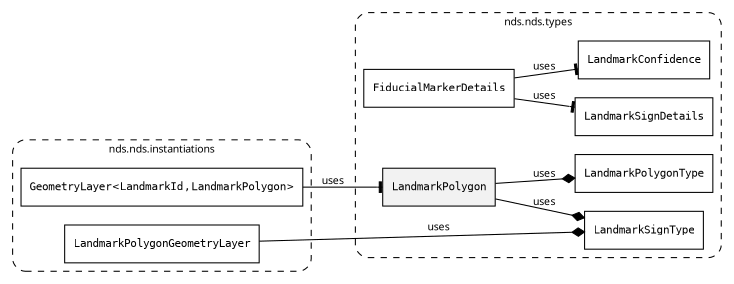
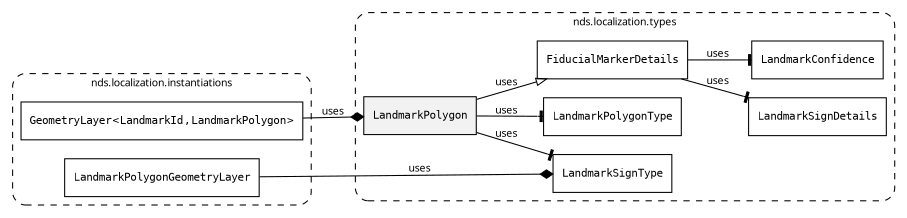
  digraph {
    fontname="Noto Sans"
    fontsize=10
    rankdir=LR
    node [fontname="Noto Sans" fontsize=10 shape=box]
    edge [arrowhead=diamond fontname="Noto Sans" fontsize=10]
    n1 [fillcolor="#0000000D" label=<<font face="monospace"><table align="center" border="0" cellspacing="0" cellpadding="0"><tr><td href="../../../content/packages/nds.localization.types.html#Structure-LandmarkPolygon" title="Structure defined in nds.localization.types">LandmarkPolygon</td></tr></table></font>> style=filled]
    n2 [label=<<font face="monospace"><table align="center" border="0" cellspacing="0" cellpadding="0"><tr><td href="../../../content/packages/nds.localization.types.html#Enum-LandmarkPolygonType" title="Enum defined in nds.localization.types">LandmarkPolygonType</td></tr></table></font>>]
    n3 [label=<<font face="monospace"><table align="center" border="0" cellspacing="0" cellpadding="0"><tr><td href="../../../content/packages/nds.localization.types.html#Enum-LandmarkSignType" title="Enum defined in nds.localization.types">LandmarkSignType</td></tr></table></font>>]
    n4 [label=<<font face="monospace"><table align="center" border="0" cellspacing="0" cellpadding="0"><tr><td href="../../../content/packages/nds.localization.types.html#Structure-LandmarkSignDetails" title="Structure defined in nds.localization.types">LandmarkSignDetails</td></tr></table></font>>]
    n5 [label=<<font face="monospace"><table align="center" border="0" cellspacing="0" cellpadding="0"><tr><td href="../../../content/packages/nds.localization.types.html#Structure-FiducialMarkerDetails" title="Structure defined in nds.localization.types">FiducialMarkerDetails</td></tr></table></font>>]
    n6 [label=<<font face="monospace"><table align="center" border="0" cellspacing="0" cellpadding="0"><tr><td href="../../../content/packages/nds.localization.types.html#Subtype-LandmarkConfidence" title="Subtype defined in nds.localization.types">LandmarkConfidence</td></tr></table></font>>]
    n7 [label=<<font face="monospace"><table align="center" border="0" cellspacing="0" cellpadding="0"><tr><td href="../../../content/packages/nds.localization.instantiations.html#InstantiateType-LandmarkPolygonGeometryLayer" title="InstantiateType defined in nds.localization.instantiations">LandmarkPolygonGeometryLayer</td></tr></table></font>>]
    n8 [label=<<font face="monospace"><table align="center" border="0" cellspacing="0" cellpadding="0"><tr><td href="../../../content/packages/nds.core.geometry.html#Structure-GeometryLayer" title="Structure defined in nds.core.geometry">GeometryLayer</td><td>&lt;</td><td><table align="center" border="0" cellspacing="0" cellpadding="0"><tr><td href="../../../content/packages/nds.localization.types.html#Subtype-LandmarkId" title="Subtype defined in nds.localization.types">LandmarkId</td></tr></table></td><td>,</td><td><table align="center" border="0" cellspacing="0" cellpadding="0"><tr><td href="../../../content/packages/nds.localization.types.html#Structure-LandmarkPolygon" title="Structure defined in nds.localization.types">LandmarkPolygon</td></tr></table></td><td>&gt;</td></tr></table></font>>]
    subgraph cluster_1 {
-     label="nds.nds.types"
+     label="nds.localization.types"
      style="dashed, rounded"
      n1
      n2
      n3
      n4
      n5
      n6
    }
    subgraph cluster_2 {
-     label="nds.nds.instantiations"
+     label="nds.localization.instantiations"
      style="dashed, rounded"
      n7
      n8
    }
-   n1 -> n2 [label=uses]
-   n1 -> n3 [label=uses]
+   n1 -> n2 [arrowhead=tee label=uses]
+   n1 -> n3 [arrowhead=tee label=uses]
+   n1 -> n5 [arrowhead=onormal label=uses]
    n5 -> n4 [arrowhead=tee label=uses]
    n5 -> n6 [arrowhead=tee label=uses]
    n7 -> n3 [label=uses]
-   n8 -> n1 [arrowhead=tee label=uses]
+   n8 -> n1 [label=uses]
  }
